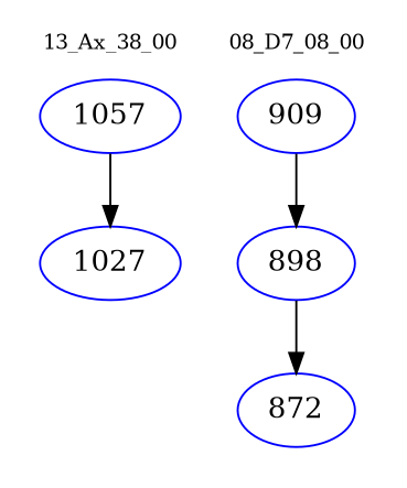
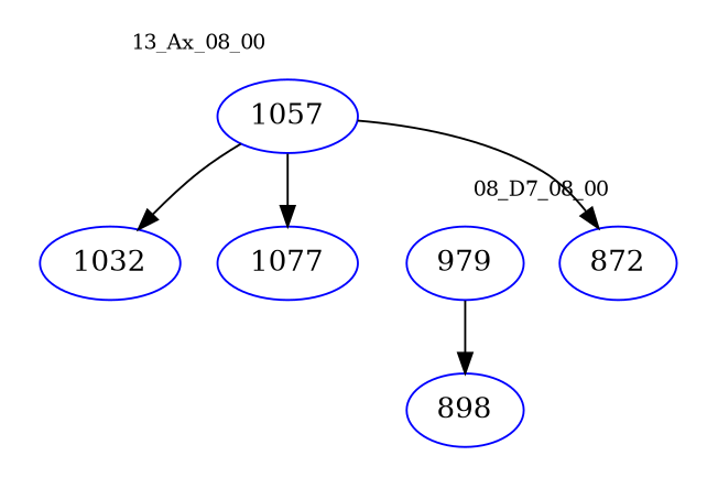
  digraph {
    node [color=blue]
    edge [color=black]
    n1 [label=1057]
-   n3 [label=1027]
+   n2 [label=1032]
+   n3 [label=1077]
    n4 [label=898]
    n5 [label=872]
-   n6 [label=909]
+   n6 [label=979]
    subgraph cluster_1 {
      color=white
      fontsize=10
-     label="13_Ax_38_00"
+     label="13_Ax_08_00"
      n1
+     n2
      n3
    }
    subgraph cluster_2 {
      color=white
      fontsize=10
      label="08_D7_08_00"
      n4
      n5
      n6
    }
+   n1 -> n2
    n1 -> n3
-   n4 -> n5
+   n1 -> n5
    n6 -> n4
  }
